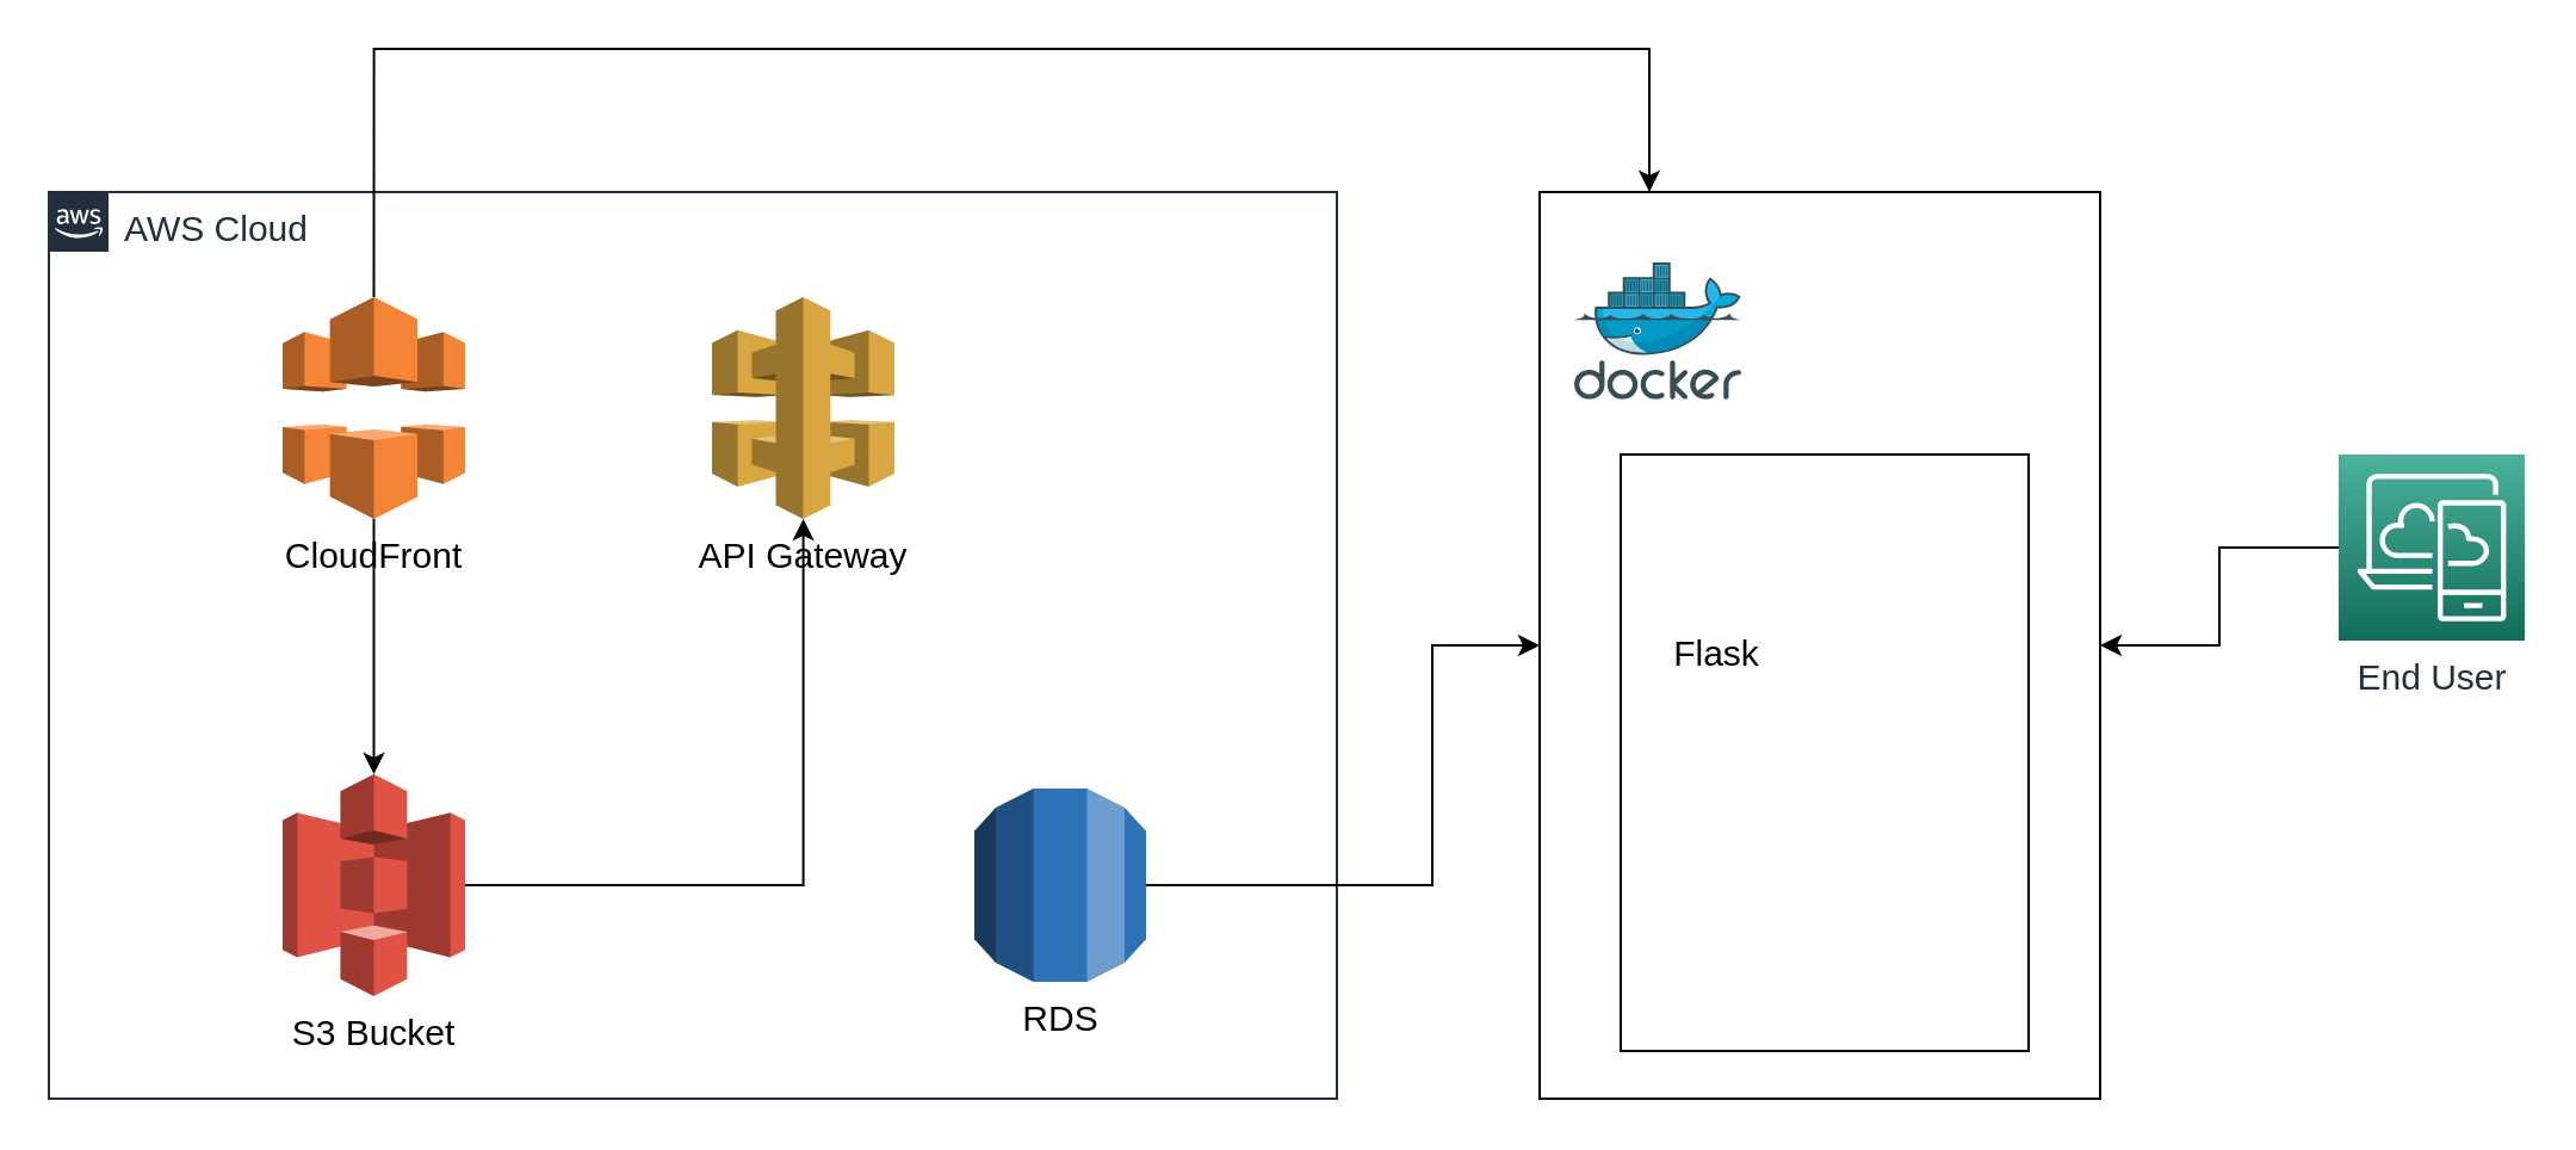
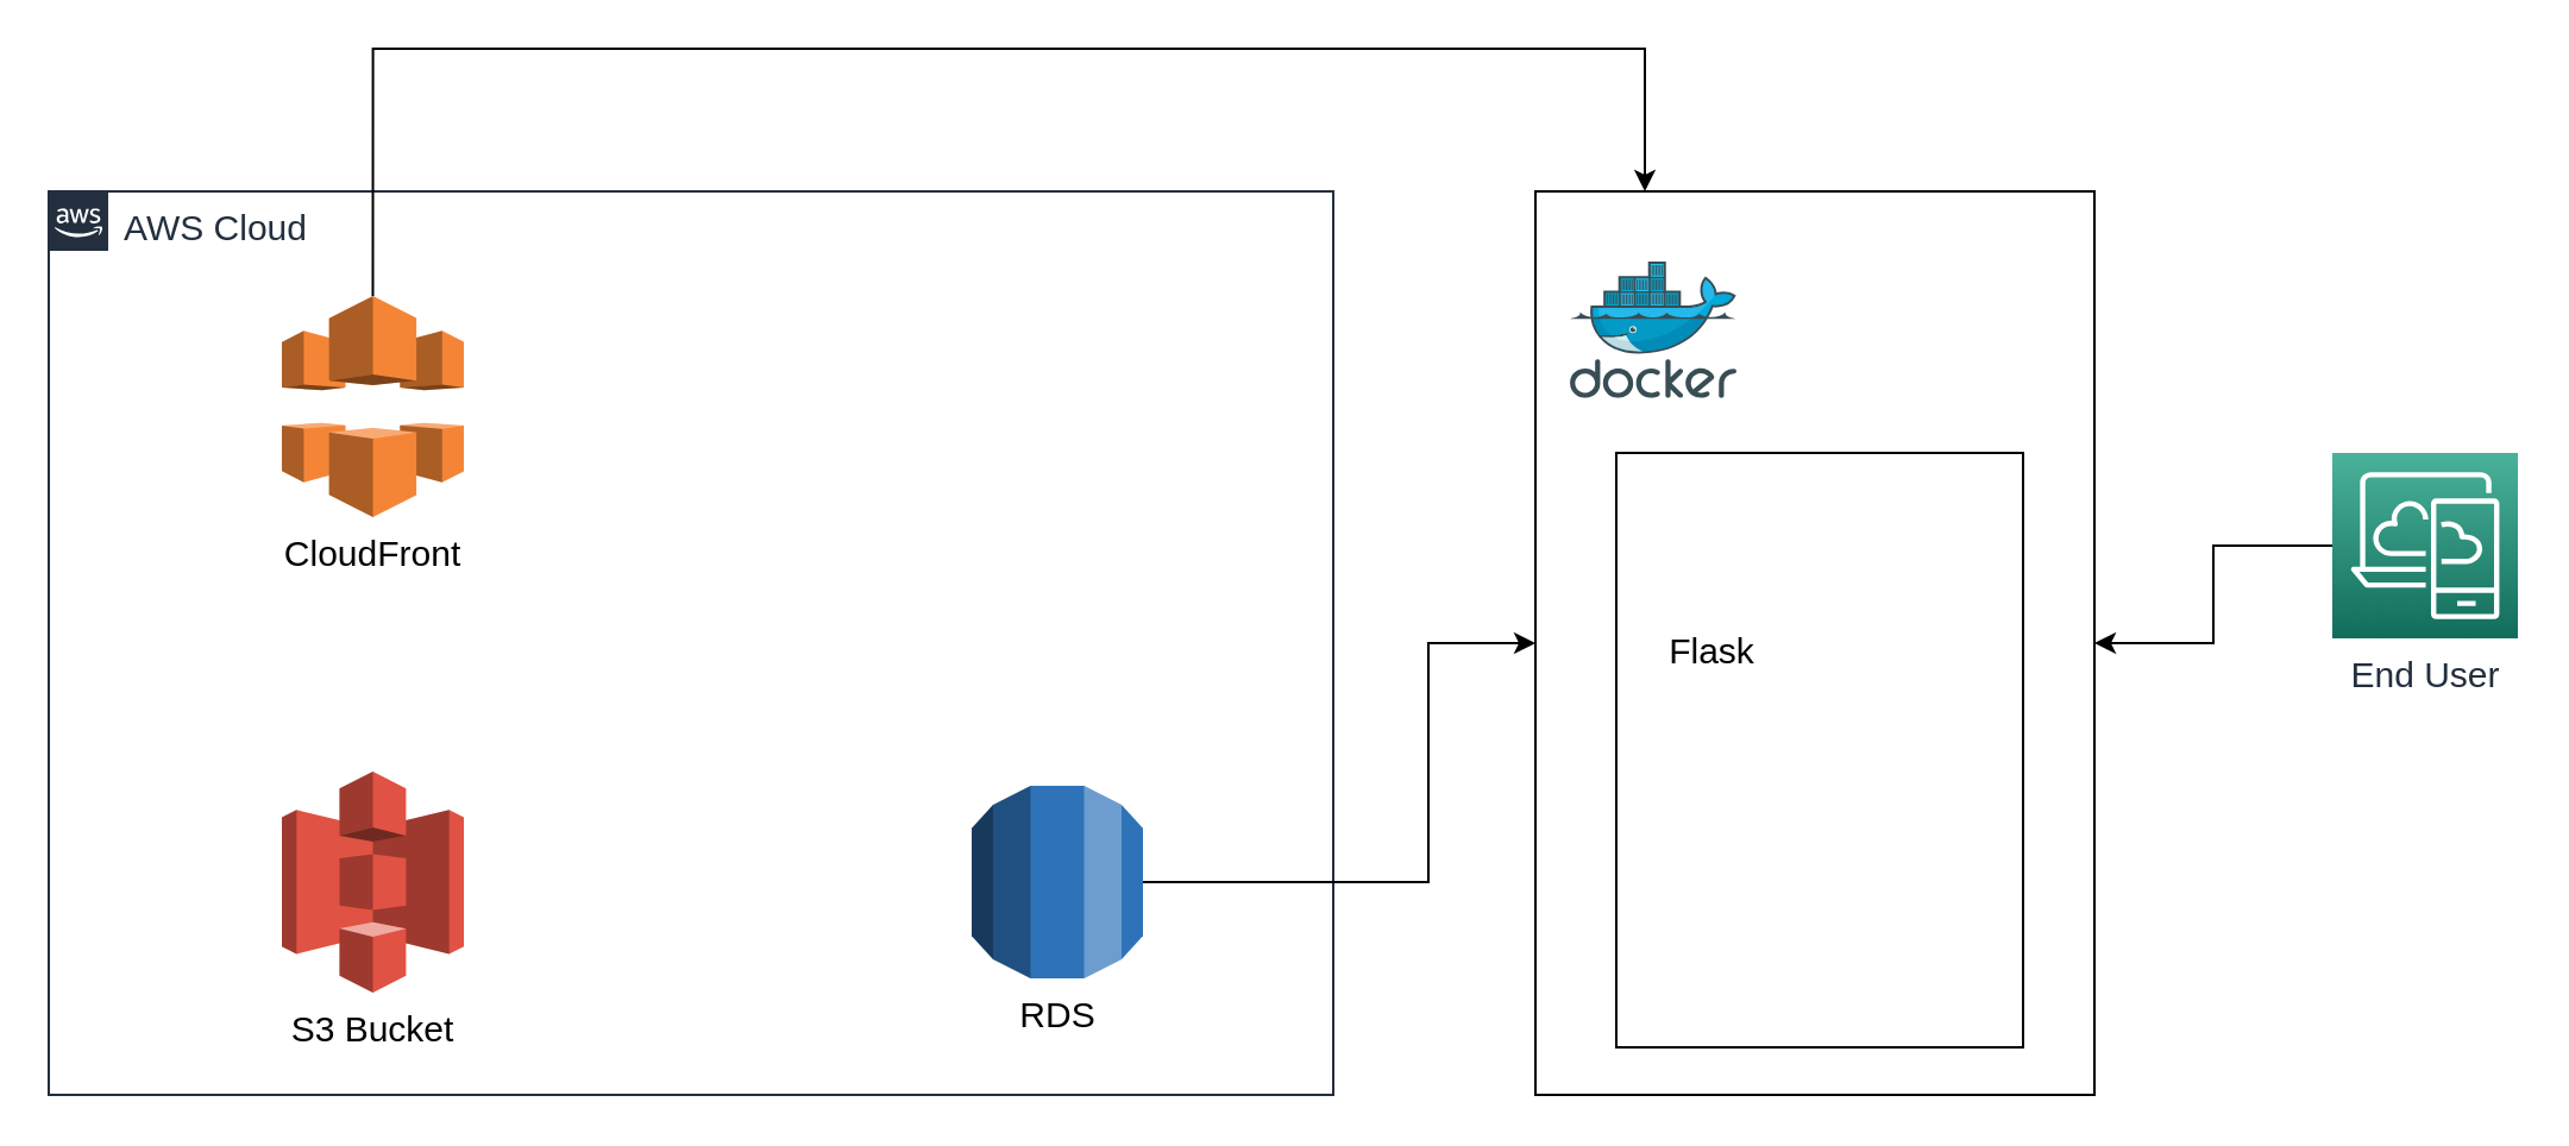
  <mxCell id="0" />
  <mxCell id="1" parent="0" />
  <mxCell id="2" value="" style="whiteSpace=wrap;html=1;fontSize=15;fillColor=none;" vertex="1" parent="1"><mxGeometry x="645" y="80" width="235" height="380" as="geometry" /></mxCell>
  <mxCell id="3" value="" style="whiteSpace=wrap;html=1;fontSize=15;fillColor=none;" vertex="1" parent="1"><mxGeometry x="679" y="190" width="171" height="250" as="geometry" /></mxCell>
  <mxCell id="4" value="&lt;font style=&quot;font-size: 15px&quot;&gt;AWS Cloud&lt;/font&gt;" style="points=[[0,0],[0.25,0],[0.5,0],[0.75,0],[1,0],[1,0.25],[1,0.5],[1,0.75],[1,1],[0.75,1],[0.5,1],[0.25,1],[0,1],[0,0.75],[0,0.5],[0,0.25]];outlineConnect=0;gradientColor=none;html=1;whiteSpace=wrap;fontSize=12;fontStyle=0;shape=mxgraph.aws4.group;grIcon=mxgraph.aws4.group_aws_cloud_alt;strokeColor=#232F3E;fillColor=none;verticalAlign=top;align=left;spacingLeft=30;fontColor=#232F3E;dashed=0;labelBackgroundColor=#ffffff;container=1;pointerEvents=0;collapsible=0;recursiveResize=0;" parent="1" vertex="1"><mxGeometry x="20" y="80" width="540" height="380" as="geometry" /></mxCell>
- <mxCell id="5" value="" style="edgeStyle=orthogonalEdgeStyle;rounded=0;orthogonalLoop=1;jettySize=auto;html=1;fontSize=12;" edge="1" parent="4" source="6" target="8"><mxGeometry relative="1" as="geometry" /></mxCell>
  <mxCell id="6" value="CloudFront" style="outlineConnect=0;dashed=0;verticalLabelPosition=bottom;verticalAlign=top;align=center;html=1;shape=mxgraph.aws3.cloudfront;fillColor=#F58536;gradientColor=none;fontSize=15;" vertex="1" parent="4"><mxGeometry x="98" y="44" width="76.5" height="93" as="geometry" /></mxCell>
- <mxCell id="7" style="edgeStyle=orthogonalEdgeStyle;rounded=0;orthogonalLoop=1;jettySize=auto;html=1;exitX=1;exitY=0.5;exitDx=0;exitDy=0;exitPerimeter=0;fontSize=12;" edge="1" parent="4" source="8" target="9"><mxGeometry relative="1" as="geometry" /></mxCell>
  <mxCell id="8" value="S3 Bucket" style="outlineConnect=0;dashed=0;verticalLabelPosition=bottom;verticalAlign=top;align=center;html=1;shape=mxgraph.aws3.s3;fillColor=#E05243;gradientColor=none;fontSize=15;" vertex="1" parent="4"><mxGeometry x="98" y="244" width="76.5" height="93" as="geometry" /></mxCell>
- <mxCell id="9" value="API Gateway" style="outlineConnect=0;dashed=0;verticalLabelPosition=bottom;verticalAlign=top;align=center;html=1;shape=mxgraph.aws3.api_gateway;fillColor=#D9A741;gradientColor=none;fontSize=15;" vertex="1" parent="4"><mxGeometry x="278" y="44" width="76.5" height="93" as="geometry" /></mxCell>
  <mxCell id="10" value="RDS&lt;br style=&quot;font-size: 15px;&quot;&gt;" style="outlineConnect=0;dashed=0;verticalLabelPosition=bottom;verticalAlign=top;align=center;html=1;shape=mxgraph.aws3.rds;fillColor=#2E73B8;gradientColor=none;fontSize=15;" vertex="1" parent="4"><mxGeometry x="388" y="250" width="72" height="81" as="geometry" /></mxCell>
  <mxCell id="11" style="edgeStyle=orthogonalEdgeStyle;rounded=0;orthogonalLoop=1;jettySize=auto;html=1;exitX=0.5;exitY=0;exitDx=0;exitDy=0;exitPerimeter=0;fontSize=12;" edge="1" parent="1" source="6" target="2"><mxGeometry relative="1" as="geometry"><mxPoint x="691" y="70" as="targetPoint" /><Array as="points"><mxPoint x="156" y="20" /><mxPoint x="691" y="20" /></Array></mxGeometry></mxCell>
  <mxCell id="12" value="" style="sketch=0;aspect=fixed;html=1;points=[];align=center;image;fontSize=12;image=img/lib/mscae/Docker.svg;" vertex="1" parent="1"><mxGeometry x="660" y="110" width="70.01" height="57.4" as="geometry" /></mxCell>
  <mxCell id="13" value="Flask" style="shape=image;html=1;verticalAlign=top;verticalLabelPosition=bottom;labelBackgroundColor=#ffffff;imageAspect=0;aspect=fixed;image=https://cdn4.iconfinder.com/data/icons/scripting-and-programming-languages/512/Python_logo-128.png;fontSize=15;fillColor=none;" vertex="1" parent="1"><mxGeometry x="690" y="200" width="58" height="58" as="geometry" /></mxCell>
  <mxCell id="14" style="edgeStyle=orthogonalEdgeStyle;rounded=0;orthogonalLoop=1;jettySize=auto;html=1;exitX=1;exitY=0.5;exitDx=0;exitDy=0;exitPerimeter=0;entryX=0;entryY=0.5;entryDx=0;entryDy=0;fontSize=15;" edge="1" parent="1" source="10" target="2"><mxGeometry relative="1" as="geometry"><Array as="points"><mxPoint x="600" y="370" /><mxPoint x="600" y="270" /></Array></mxGeometry></mxCell>
  <mxCell id="15" style="edgeStyle=orthogonalEdgeStyle;rounded=0;orthogonalLoop=1;jettySize=auto;html=1;exitX=0;exitY=0.5;exitDx=0;exitDy=0;exitPerimeter=0;entryX=1;entryY=0.5;entryDx=0;entryDy=0;fontSize=15;" edge="1" parent="1" source="16" target="2"><mxGeometry relative="1" as="geometry" /></mxCell>
  <mxCell id="16" value="End User" style="sketch=0;points=[[0,0,0],[0.25,0,0],[0.5,0,0],[0.75,0,0],[1,0,0],[0,1,0],[0.25,1,0],[0.5,1,0],[0.75,1,0],[1,1,0],[0,0.25,0],[0,0.5,0],[0,0.75,0],[1,0.25,0],[1,0.5,0],[1,0.75,0]];outlineConnect=0;fontColor=#232F3E;gradientColor=#4AB29A;gradientDirection=north;fillColor=#116D5B;strokeColor=#ffffff;dashed=0;verticalLabelPosition=bottom;verticalAlign=top;align=center;html=1;fontSize=15;fontStyle=0;aspect=fixed;shape=mxgraph.aws4.resourceIcon;resIcon=mxgraph.aws4.desktop_and_app_streaming;" vertex="1" parent="1"><mxGeometry x="980" y="190" width="78" height="78" as="geometry" /></mxCell>
